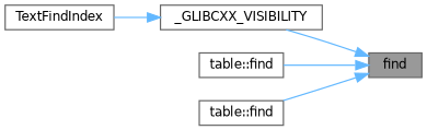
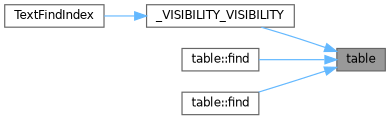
  digraph {
    rankdir=RL
    node [color=grey40 fillcolor=white fontname=Helvetica fontsize=10 shape=box style=filled]
    edge [color=steelblue1 dir=back fontname=Helvetica fontsize=10 labelfontname=Helvetica labelfontsize=10 style=solid]
-   n1 [color=gray40 fillcolor=grey60 fontcolor=black height=0.2 label=find width=0.4]
-   n2 [height=0.2 label=_GLIBCXX_VISIBILITY width=0.4]
+   n1 [color=gray40 fillcolor=grey60 fontcolor=black height=0.2 label=table width=0.4]
+   n2 [height=0.2 label=_VISIBILITY_VISIBILITY width=0.4]
    n3 [height=0.2 label="table::find" width=0.4]
    n4 [height=0.2 label="table::find" width=0.4]
    n5 [height=0.2 label=TextFindIndex width=0.4]
    n1 -> n2
    n1 -> n3
    n1 -> n4
    n2 -> n5
  }
